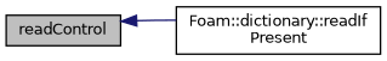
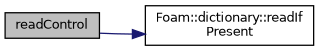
  digraph {
    rankdir=LR
    node [color=black fontname=Helvetica fontsize=10 shape=record]
    n1 [fillcolor=grey75 fontcolor=black height=0.2 label=readControl style=filled width=0.4]
    n2 [height=0.2 label="Foam::dictionary::readIf\lPresent" width=0.4]
-   n2 -> n1 [color=midnightblue fontname=Helvetica fontsize=10 labelfontname=Helvetica labelfontsize=10 style=solid]
+   n1 -> n2 [color=midnightblue fontname=Helvetica fontsize=10 labelfontname=Helvetica labelfontsize=10 style=solid]
  }
